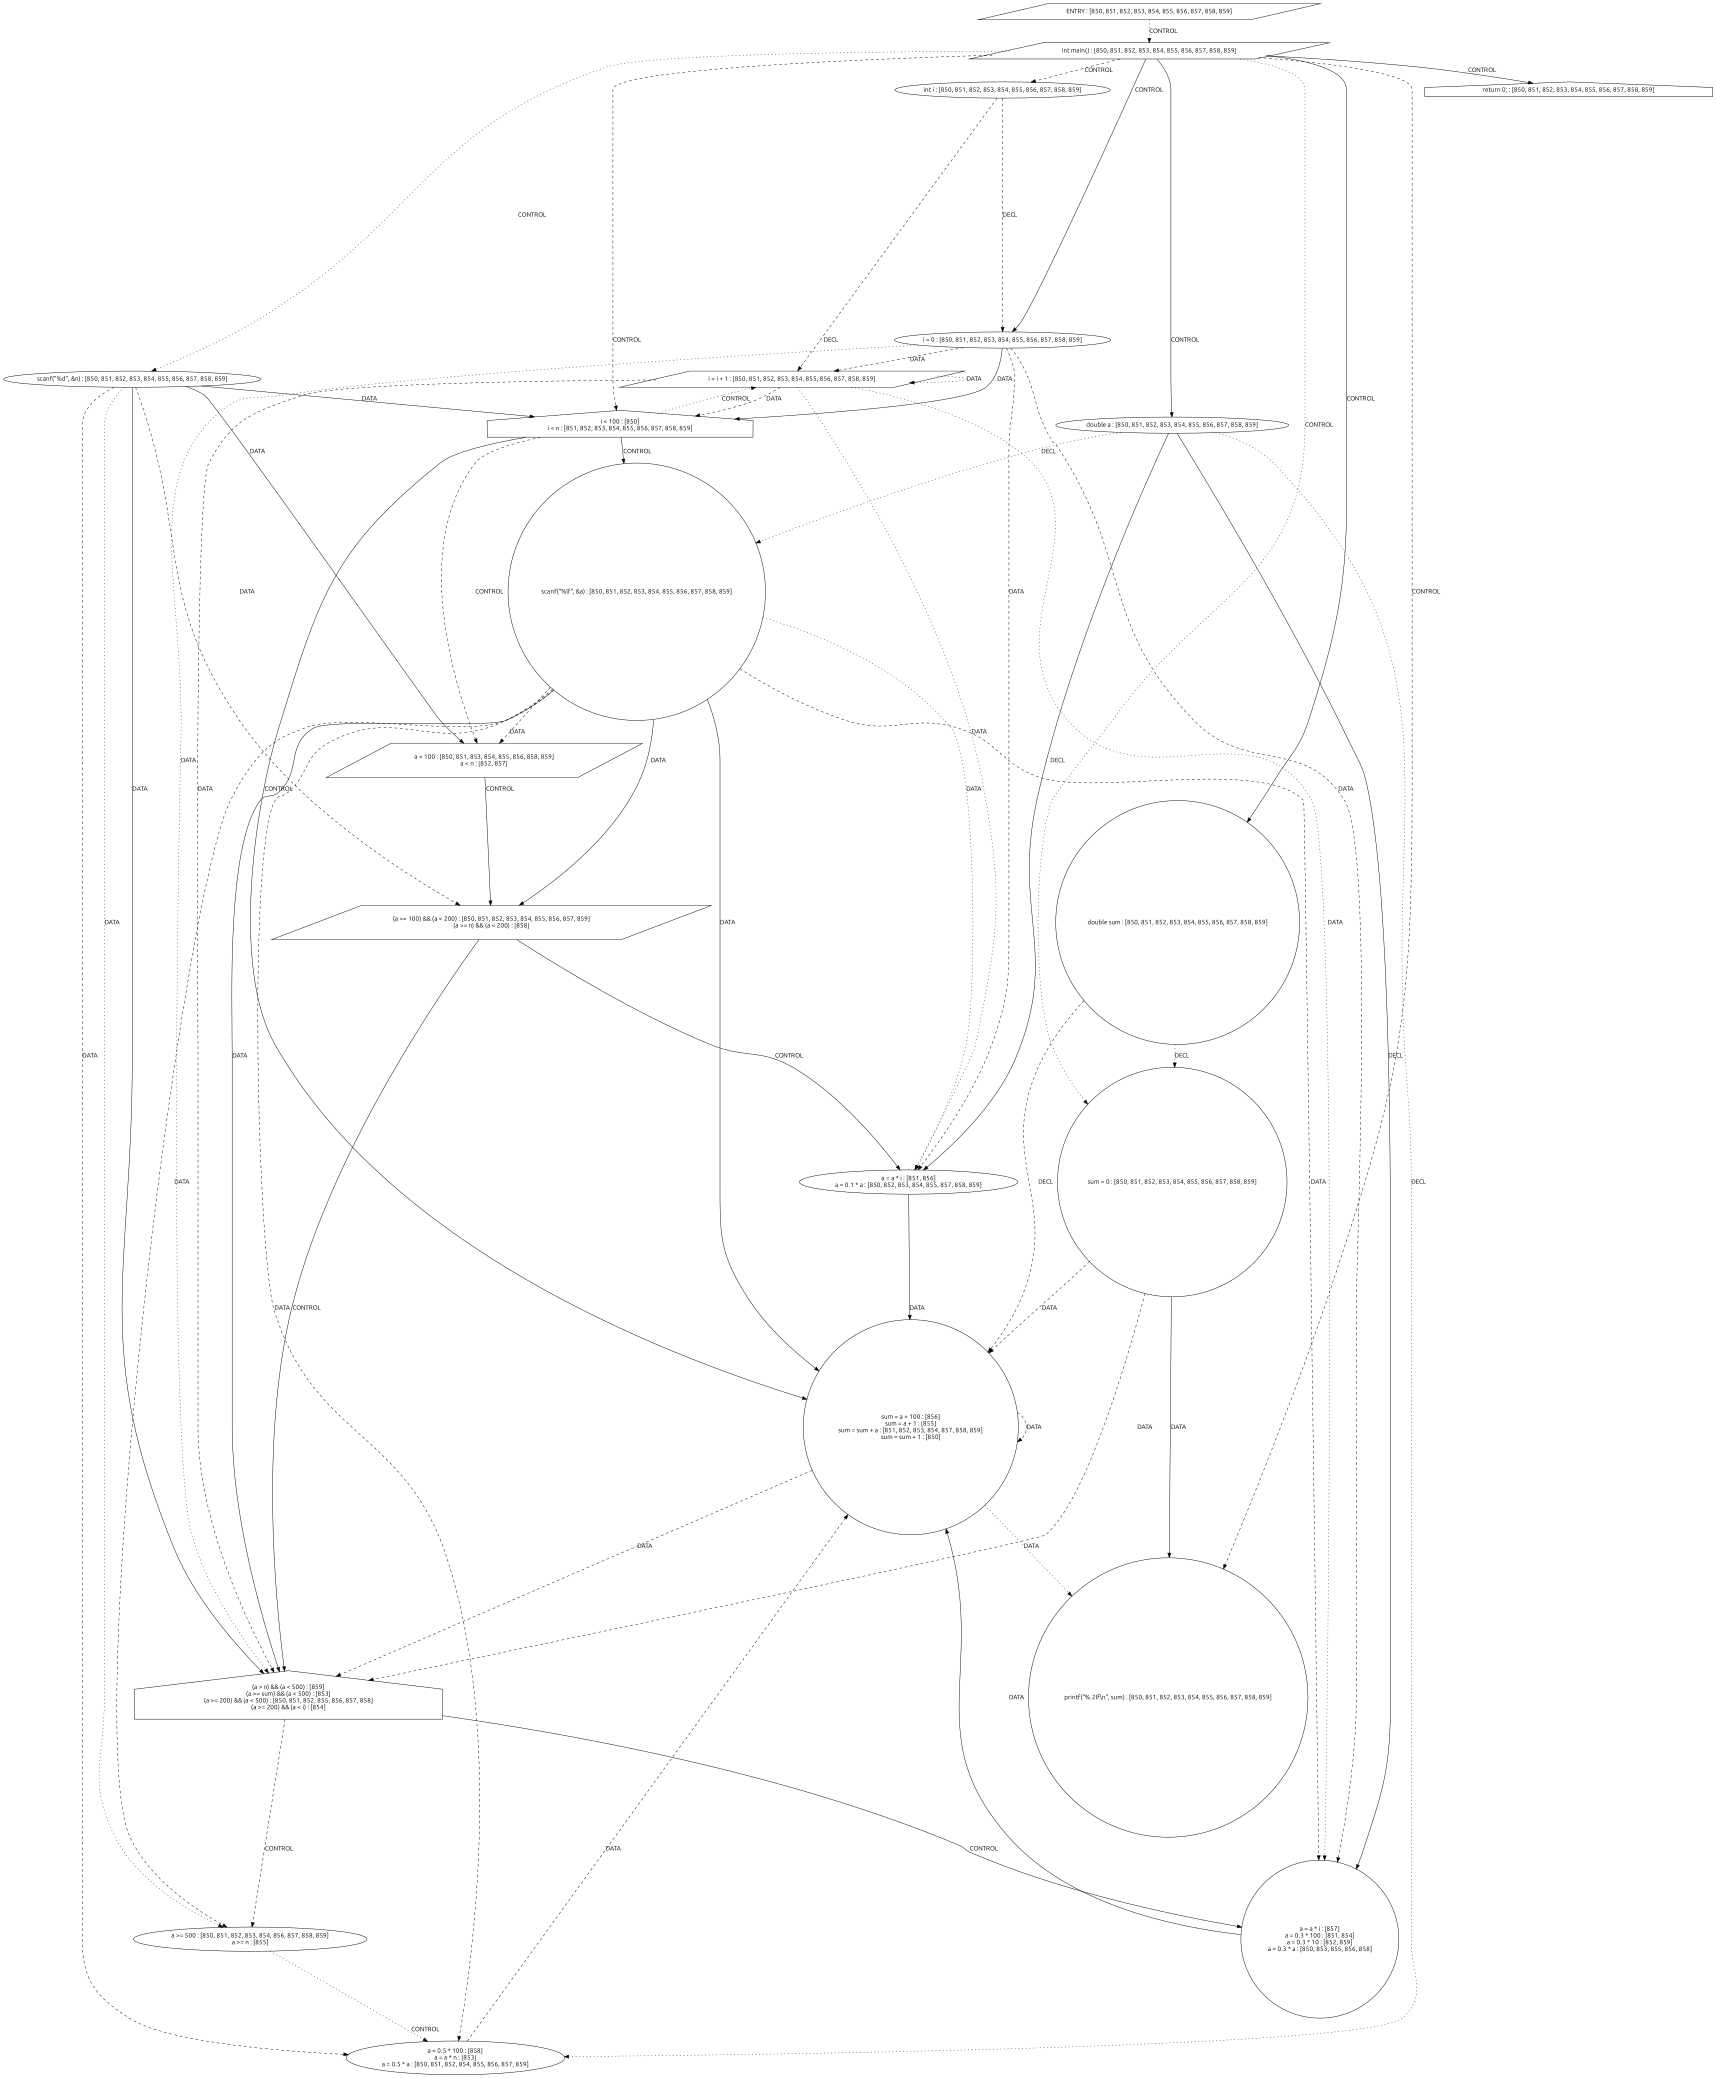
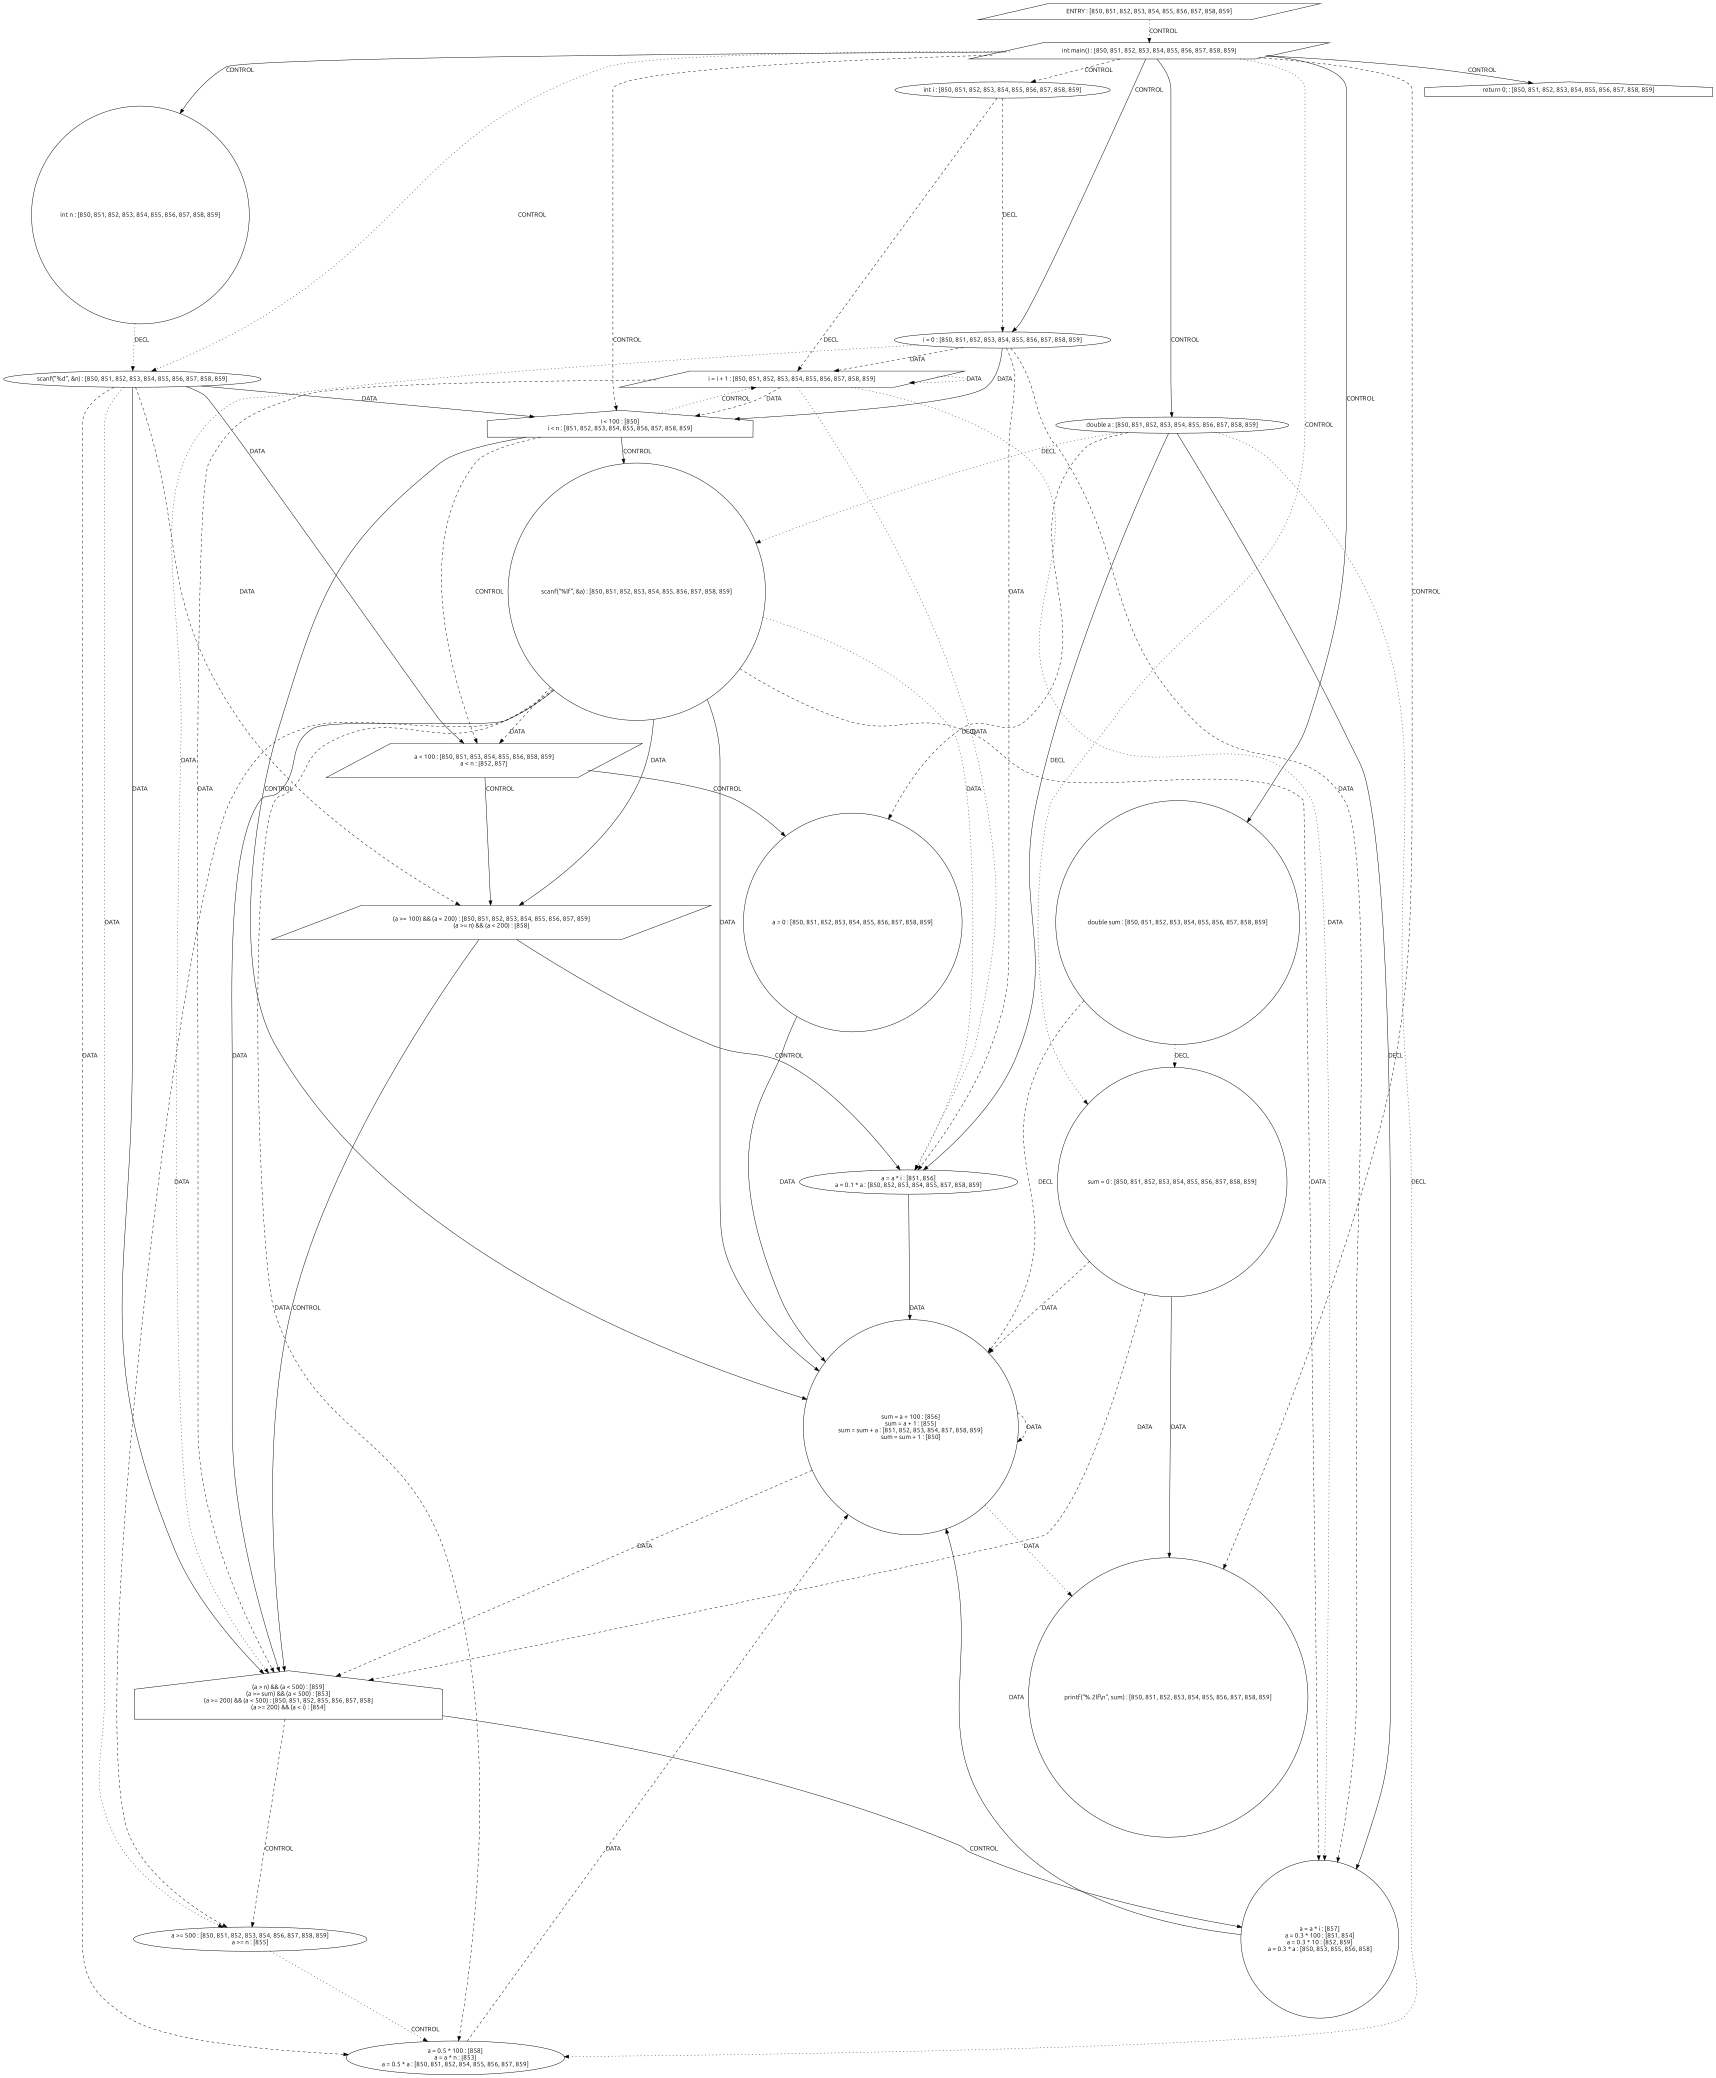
  digraph {
    fontname=Ubuntu
    node [fontname=Ubuntu shape=circle]
    edge [fontname=Ubuntu style=dashed]
    n1 [label="scanf(\"%lf\", &a) : [850, 851, 852, 853, 854, 855, 856, 857, 858, 859]\n"]
    n2 [label="a = a * i : [851, 856]\na = 0.1 * a : [850, 852, 853, 854, 855, 857, 858, 859]\n" shape=ellipse]
    n3 [label="a = a * i : [857]\na = 0.3 * 100 : [851, 854]\na = 0.3 * 10 : [852, 859]\na = 0.3 * a : [850, 853, 855, 856, 858]\n"]
    n4 [label="sum = a + 100 : [856]\nsum = a + 1 : [855]\nsum = sum + a : [851, 852, 853, 854, 857, 858, 859]\nsum = sum + 1 : [850]\n"]
    n5 [label="a = 0.5 * 100 : [858]\na = a * n : [853]\na = 0.5 * a : [850, 851, 852, 854, 855, 856, 857, 859]\n" shape=ellipse]
    n6 [label="(a > n) && (a < 500) : [859]\n(a >= sum) && (a < 500) : [853]\n(a >= 200) && (a < 500) : [850, 851, 852, 855, 856, 857, 858]\n(a >= 200) && (a < i) : [854]\n" shape=house]
    n7 [label="(a >= 100) && (a < 200) : [850, 851, 852, 853, 854, 855, 856, 857, 859]\n(a >= n) && (a < 200) : [858]\n" shape=parallelogram]
    n8 [label="a >= 500 : [850, 851, 852, 853, 854, 856, 857, 858, 859]\na >= n : [855]\n" shape=ellipse]
    n9 [label="a < 100 : [850, 851, 853, 854, 855, 856, 858, 859]\na < n : [852, 857]\n" shape=parallelogram]
    n10 [label="printf(\"%.2lf\\n\", sum) : [850, 851, 852, 853, 854, 855, 856, 857, 858, 859]\n"]
+   n11 [label="a = 0 : [850, 851, 852, 853, 854, 855, 856, 857, 858, 859]\n"]
    n12 [label="scanf(\"%d\", &n) : [850, 851, 852, 853, 854, 855, 856, 857, 858, 859]\n" shape=ellipse]
    n13 [label="i < 100 : [850]\ni < n : [851, 852, 853, 854, 855, 856, 857, 858, 859]\n" shape=house]
    n14 [label="i = i + 1 : [850, 851, 852, 853, 854, 855, 856, 857, 858, 859]\n" shape=parallelogram]
    n15 [label="ENTRY : [850, 851, 852, 853, 854, 855, 856, 857, 858, 859]\n" shape=parallelogram]
    n16 [label="int main() : [850, 851, 852, 853, 854, 855, 856, 857, 858, 859]\n" shape=parallelogram]
    n17 [label="int i : [850, 851, 852, 853, 854, 855, 856, 857, 858, 859]\n" shape=ellipse]
    n18 [label="i = 0 : [850, 851, 852, 853, 854, 855, 856, 857, 858, 859]\n" shape=ellipse]
    n19 [label="double a : [850, 851, 852, 853, 854, 855, 856, 857, 858, 859]\n" shape=ellipse]
    n20 [label="double sum : [850, 851, 852, 853, 854, 855, 856, 857, 858, 859]\n"]
    n21 [label="sum = 0 : [850, 851, 852, 853, 854, 855, 856, 857, 858, 859]\n"]
+   n22 [label="int n : [850, 851, 852, 853, 854, 855, 856, 857, 858, 859]\n"]
    n23 [label="return 0; : [850, 851, 852, 853, 854, 855, 856, 857, 858, 859]\n" shape=house]
    n1 -> n2 [label=DATA style=dotted]
    n1 -> n3 [label=DATA]
    n1 -> n4 [label=DATA style=solid]
    n1 -> n5 [label=DATA]
    n1 -> n6 [label=DATA style=solid]
    n1 -> n7 [label=DATA style=solid]
    n1 -> n8 [label=DATA]
    n1 -> n9 [label=DATA]
    n2 -> n4 [label=DATA style=solid]
    n3 -> n4 [label=DATA style=solid]
    n4 -> n4 [label=DATA]
    n4 -> n6 [label=DATA]
    n4 -> n10 [label=DATA style=dotted]
    n5 -> n4 [label=DATA]
    n6 -> n3 [label=CONTROL style=solid]
    n6 -> n8 [label=CONTROL]
    n7 -> n2 [label=CONTROL style=solid]
    n7 -> n6 [label=CONTROL style=solid]
    n8 -> n5 [label=CONTROL style=dotted]
    n9 -> n7 [label=CONTROL style=solid]
+   n9 -> n11 [label=CONTROL style=solid]
+   n11 -> n4 [label=DATA style=solid]
    n12 -> n5 [label=DATA]
    n12 -> n6 [label=DATA style=solid]
    n12 -> n7 [label=DATA]
    n12 -> n8 [label=DATA style=dotted]
    n12 -> n9 [label=DATA style=solid]
    n12 -> n13 [label=DATA style=solid]
    n13 -> n1 [label=CONTROL style=solid]
    n13 -> n4 [label=CONTROL style=solid]
    n13 -> n9 [label=CONTROL]
    n13 -> n14 [label=CONTROL style=dotted]
    n14 -> n2 [label=DATA style=dotted]
    n14 -> n3 [label=DATA style=dotted]
    n14 -> n6 [label=DATA]
    n14 -> n13 [label=DATA]
    n14 -> n14 [label=DATA style=dotted]
    n15 -> n16 [label=CONTROL style=dotted]
    n16 -> n10 [label=CONTROL]
    n16 -> n12 [label=CONTROL style=dotted]
    n16 -> n13 [label=CONTROL]
    n16 -> n17 [label=CONTROL]
    n16 -> n18 [label=CONTROL style=solid]
    n16 -> n19 [label=CONTROL style=solid]
    n16 -> n20 [label=CONTROL style=solid]
    n16 -> n21 [label=CONTROL style=dotted]
+   n16 -> n22 [label=CONTROL style=solid]
    n16 -> n23 [label=CONTROL style=solid]
    n17 -> n14 [label=DECL]
    n17 -> n18 [label=DECL]
    n18 -> n2 [label=DATA]
    n18 -> n3 [label=DATA]
    n18 -> n6 [label=DATA style=dotted]
    n18 -> n13 [label=DATA style=solid]
    n18 -> n14 [label=DATA]
    n19 -> n1 [label=DECL style=dotted]
    n19 -> n2 [label=DECL style=solid]
    n19 -> n3 [label=DECL style=solid]
    n19 -> n5 [label=DECL style=dotted]
+   n19 -> n11 [label=DECL]
    n20 -> n4 [label=DECL]
    n20 -> n21 [label=DECL style=dotted]
    n21 -> n4 [label=DATA]
    n21 -> n6 [label=DATA]
    n21 -> n10 [label=DATA style=solid]
+   n22 -> n12 [label=DECL style=dotted]
  }
